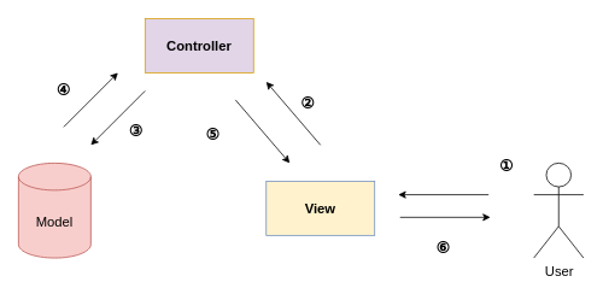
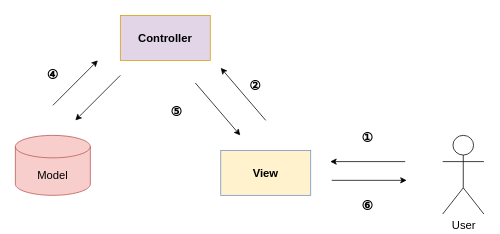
  <mxCell id="0" />
  <mxCell id="1" parent="0" />
  <mxCell id="2" value="&lt;b&gt;&lt;font style=&quot;font-size: 15px;&quot;&gt;Controller&lt;/font&gt;&lt;/b&gt;" style="rounded=0;whiteSpace=wrap;html=1;fillColor=#e1d5e7;strokeColor=#d79b00;" parent="1" vertex="1"><mxGeometry x="160" y="20" width="120" height="60" as="geometry" /></mxCell>
- <mxCell id="3" value="Model" style="shape=cylinder3;whiteSpace=wrap;html=1;boundedLbl=1;backgroundOutline=1;size=15;fontSize=15;fillColor=#f8cecc;strokeColor=#b85450;" parent="1" vertex="1"><mxGeometry x="20" y="180" width="80" height="105" as="geometry" /></mxCell>
+ <mxCell id="3" value="Model" style="shape=cylinder3;whiteSpace=wrap;html=1;boundedLbl=1;backgroundOutline=1;size=15;fontSize=15;fillColor=#f8cecc;strokeColor=#b85450;" parent="1" vertex="1"><mxGeometry x="20" y="180" width="100" height="80" as="geometry" /></mxCell>
  <mxCell id="4" value="&lt;b&gt;&lt;font style=&quot;font-size: 15px;&quot;&gt;View&lt;/font&gt;&lt;/b&gt;" style="rounded=0;whiteSpace=wrap;html=1;fillColor=#fff2cc;strokeColor=#6c8ebf;" parent="1" vertex="1"><mxGeometry x="294" y="200" width="120" height="60" as="geometry" /></mxCell>
  <mxCell id="5" value="User" style="shape=umlActor;verticalLabelPosition=bottom;verticalAlign=top;html=1;outlineConnect=0;fontSize=15;" parent="1" vertex="1"><mxGeometry x="590" y="180" width="55" height="105" as="geometry" /></mxCell>
  <mxCell id="6" value="" style="endArrow=classic;html=1;fontSize=15;" parent="1" edge="1"><mxGeometry width="50" height="50" relative="1" as="geometry"><mxPoint x="540" y="215" as="sourcePoint" /><mxPoint x="440" y="215" as="targetPoint" /></mxGeometry></mxCell>
- <mxCell id="7" value="&lt;font style=&quot;font-size: 17px;&quot;&gt;&lt;b&gt;①&lt;/b&gt;&lt;/font&gt;" style="text;html=1;strokeColor=none;fillColor=none;align=center;verticalAlign=middle;whiteSpace=wrap;rounded=0;fontSize=15;" parent="1" vertex="1"><mxGeometry x="540" y="170" width="40" height="30" as="geometry" /></mxCell>
+ <mxCell id="7" value="&lt;font style=&quot;font-size: 17px;&quot;&gt;&lt;b&gt;①&lt;/b&gt;&lt;/font&gt;" style="text;html=1;strokeColor=none;fillColor=none;align=center;verticalAlign=middle;whiteSpace=wrap;rounded=0;fontSize=15;" parent="1" vertex="1"><mxGeometry x="470" y="170" width="40" height="30" as="geometry" /></mxCell>
  <mxCell id="8" value="" style="endArrow=classic;html=1;fontSize=15;" parent="1" edge="1"><mxGeometry width="50" height="50" relative="1" as="geometry"><mxPoint x="354" y="160" as="sourcePoint" /><mxPoint x="294" y="90" as="targetPoint" /></mxGeometry></mxCell>
  <mxCell id="9" value="" style="endArrow=classic;html=1;fontSize=15;" parent="1" edge="1"><mxGeometry width="50" height="50" relative="1" as="geometry"><mxPoint x="442" y="240" as="sourcePoint" /><mxPoint x="542" y="240" as="targetPoint" /></mxGeometry></mxCell>
  <mxCell id="10" value="&lt;font style=&quot;font-size: 17px;&quot;&gt;&lt;b&gt;②&lt;/b&gt;&lt;/font&gt;" style="text;html=1;strokeColor=none;fillColor=none;align=center;verticalAlign=middle;whiteSpace=wrap;rounded=0;fontSize=15;" parent="1" vertex="1"><mxGeometry x="320" y="100" width="40" height="30" as="geometry" /></mxCell>
  <mxCell id="11" value="" style="endArrow=classic;html=1;fontSize=15;" parent="1" edge="1"><mxGeometry width="50" height="50" relative="1" as="geometry"><mxPoint x="260" y="110" as="sourcePoint" /><mxPoint x="320" y="180" as="targetPoint" /></mxGeometry></mxCell>
  <mxCell id="12" value="" style="endArrow=classic;html=1;fontSize=15;" parent="1" edge="1"><mxGeometry width="50" height="50" relative="1" as="geometry"><mxPoint x="160" y="100" as="sourcePoint" /><mxPoint x="100" y="160" as="targetPoint" /></mxGeometry></mxCell>
  <mxCell id="13" value="" style="endArrow=classic;html=1;fontSize=15;" parent="1" edge="1"><mxGeometry width="50" height="50" relative="1" as="geometry"><mxPoint x="70" y="140" as="sourcePoint" /><mxPoint x="130" y="80" as="targetPoint" /></mxGeometry></mxCell>
  <mxCell id="14" value="&lt;font style=&quot;font-size: 17px;&quot;&gt;&lt;b&gt;④&lt;/b&gt;&lt;/font&gt;" style="text;html=1;strokeColor=none;fillColor=none;align=center;verticalAlign=middle;whiteSpace=wrap;rounded=0;fontSize=15;" parent="1" vertex="1"><mxGeometry x="50" y="85" width="40" height="30" as="geometry" /></mxCell>
- <mxCell id="15" value="&lt;font style=&quot;font-size: 17px;&quot;&gt;&lt;b&gt;③&lt;/b&gt;&lt;/font&gt;" style="text;html=1;strokeColor=none;fillColor=none;align=center;verticalAlign=middle;whiteSpace=wrap;rounded=0;fontSize=15;" parent="1" vertex="1"><mxGeometry x="130" y="130" width="40" height="30" as="geometry" /></mxCell>
  <mxCell id="16" value="&lt;font style=&quot;font-size: 17px;&quot;&gt;&lt;b&gt;⑤&lt;/b&gt;&lt;/font&gt;" style="text;html=1;strokeColor=none;fillColor=none;align=center;verticalAlign=middle;whiteSpace=wrap;rounded=0;fontSize=15;" parent="1" vertex="1"><mxGeometry x="215" y="135" width="40" height="30" as="geometry" /></mxCell>
  <mxCell id="17" value="&lt;font style=&quot;font-size: 17px;&quot;&gt;&lt;b&gt;⑥&lt;/b&gt;&lt;/font&gt;" style="text;html=1;strokeColor=none;fillColor=none;align=center;verticalAlign=middle;whiteSpace=wrap;rounded=0;fontSize=15;" parent="1" vertex="1"><mxGeometry x="470" y="260" width="40" height="30" as="geometry" /></mxCell>
